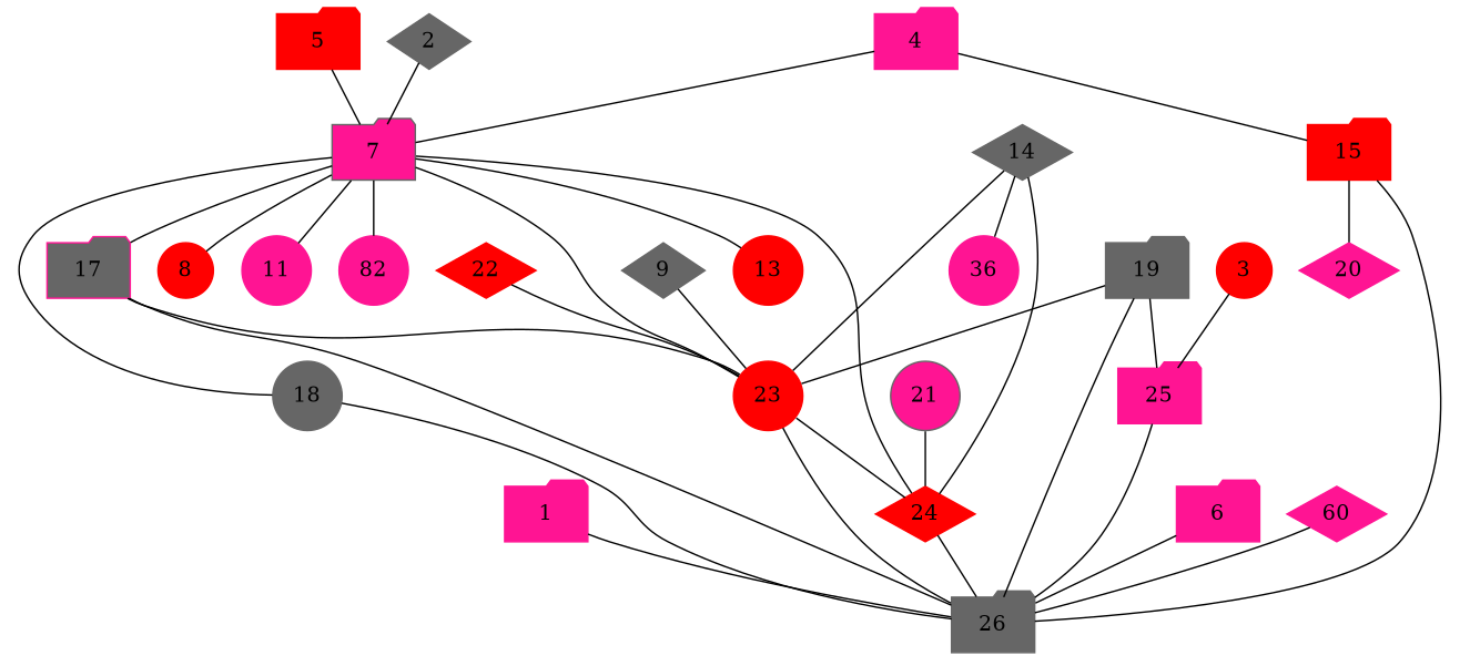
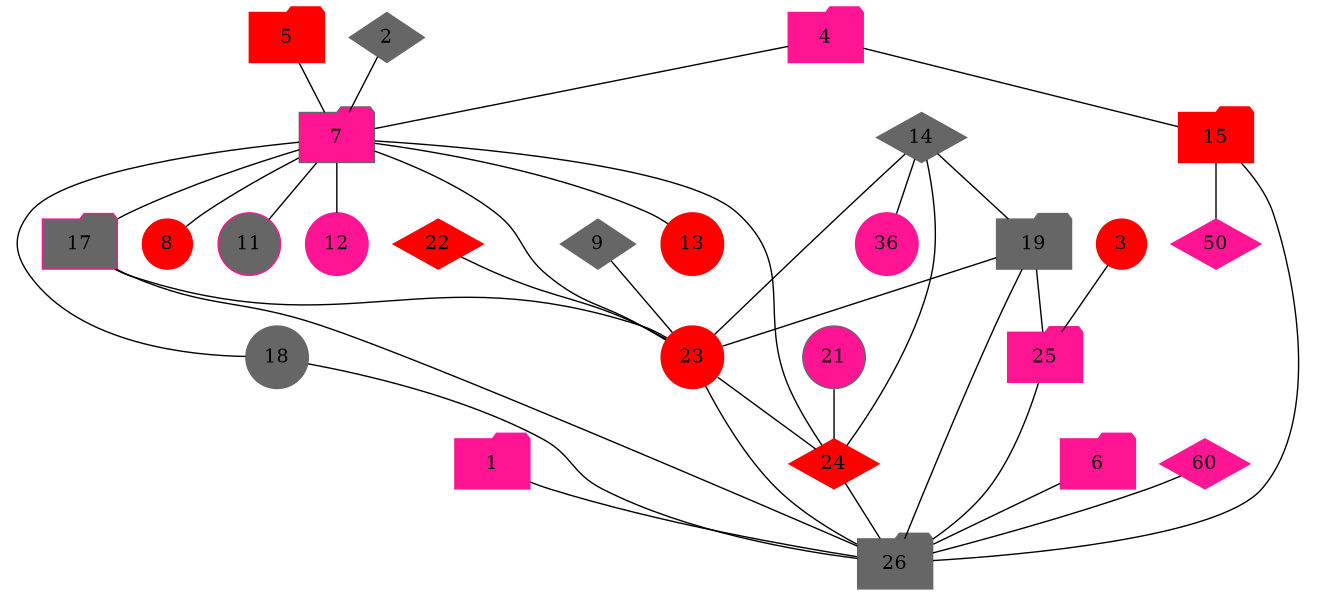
  graph {
    node [color=deeppink shape=folder style=filled]
    edge [weight=1.0]
    26 [color=gray40]
    1
    2 [color=gray40 shape=diamond]
    7 [color=gray40 fillcolor=deeppink]
    8 [color=red shape=circle]
-   11 [shape=circle]
-   12 [shape=circle label=82]
+   11 [shape=circle fillcolor=gray40]
+   12 [shape=circle]
    13 [color=red shape=circle]
    17 [fillcolor=gray40]
    18 [color=gray40 shape=circle]
    23 [color=red shape=circle]
    24 [color=red shape=diamond]
    3 [color=red shape=circle]
    25
    4
    15 [color=red]
-   20 [shape=diamond]
+   20 [shape=diamond label=50]
    5 [color=red]
    6
    9 [color=gray40 shape=diamond]
    n21 [label=60 shape=diamond]
    14 [color=gray40 shape=diamond]
    n23 [label=36 shape=circle]
    19 [color=gray40]
    21 [color=gray40 fillcolor=deeppink shape=circle]
    22 [color=red shape=diamond]
    1 -- 26
    2 -- 7
    7 -- 8
    7 -- 11
    7 -- 12
    7 -- 13
    7 -- 17
    7 -- 18
    7 -- 23
    7 -- 24
    17 -- 26
    17 -- 23
    18 -- 26
    23 -- 26
    23 -- 24
    24 -- 26
    3 -- 25
    25 -- 26
    4 -- 7
    4 -- 15
    15 -- 26
    15 -- 20
    5 -- 7
    6 -- 26
    9 -- 23
    n21 -- 26
    14 -- 23
    14 -- 24
    14 -- n23
+   14 -- 19
    19 -- 26
    19 -- 23
    19 -- 25
    21 -- 24
    22 -- 23
  }
